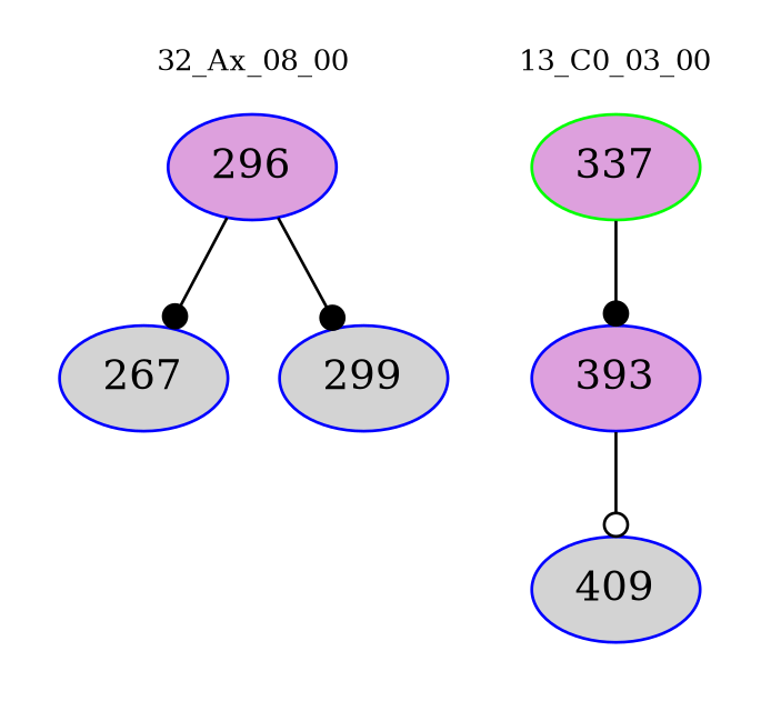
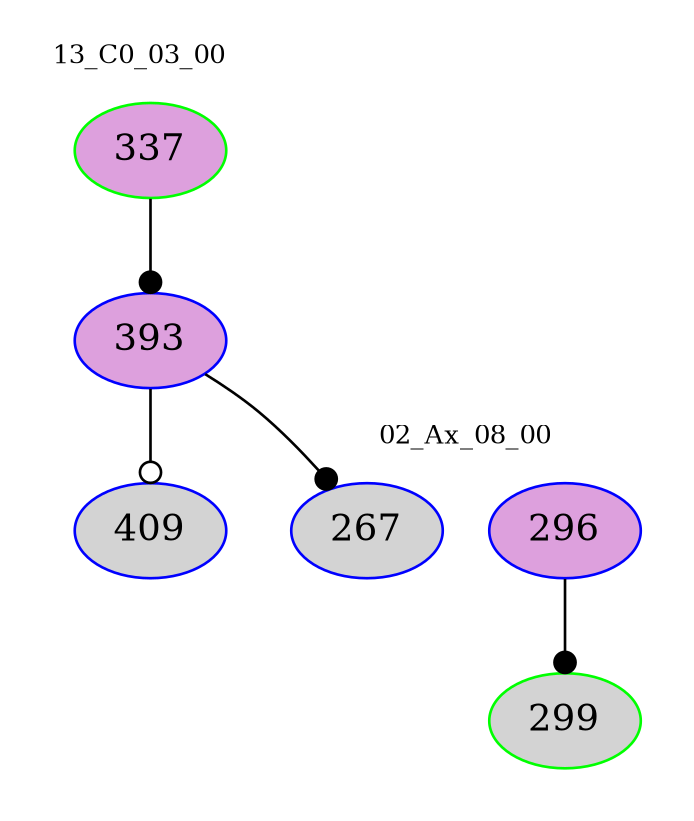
  digraph {
    node [color=blue fillcolor=plum style=filled]
    edge [arrowhead=dot color=black]
    n1 [label=296]
    n2 [fillcolor=lightgrey label=267]
-   n3 [fillcolor=lightgrey label=299]
+   n3 [color=green fillcolor=lightgrey label=299]
    n4 [label=393]
    n5 [color=green label=337]
    n6 [fillcolor=lightgrey label=409]
    subgraph cluster_1 {
      color=white
      fontsize=10
-     label="32_Ax_08_00"
+     label="02_Ax_08_00"
      n1
      n2
      n3
    }
    subgraph cluster_2 {
      color=white
      fontsize=10
      label="13_C0_03_00"
      n4
      n5
      n6
    }
-   n1 -> n2
+   n4 -> n2
    n1 -> n3
    n4 -> n6 [arrowhead=odot]
    n5 -> n4
  }
